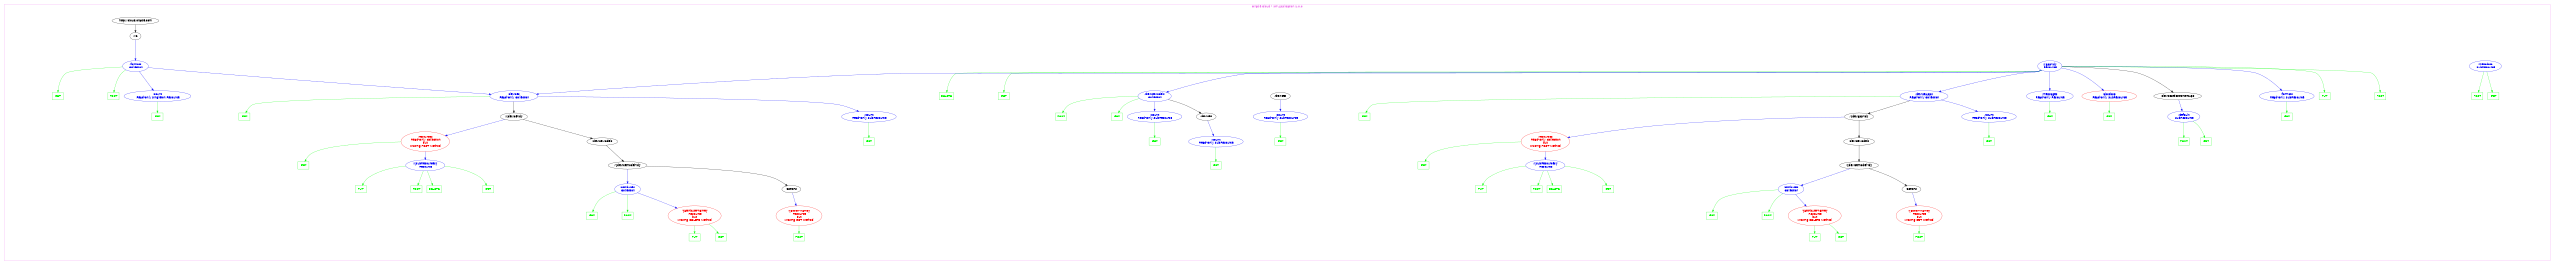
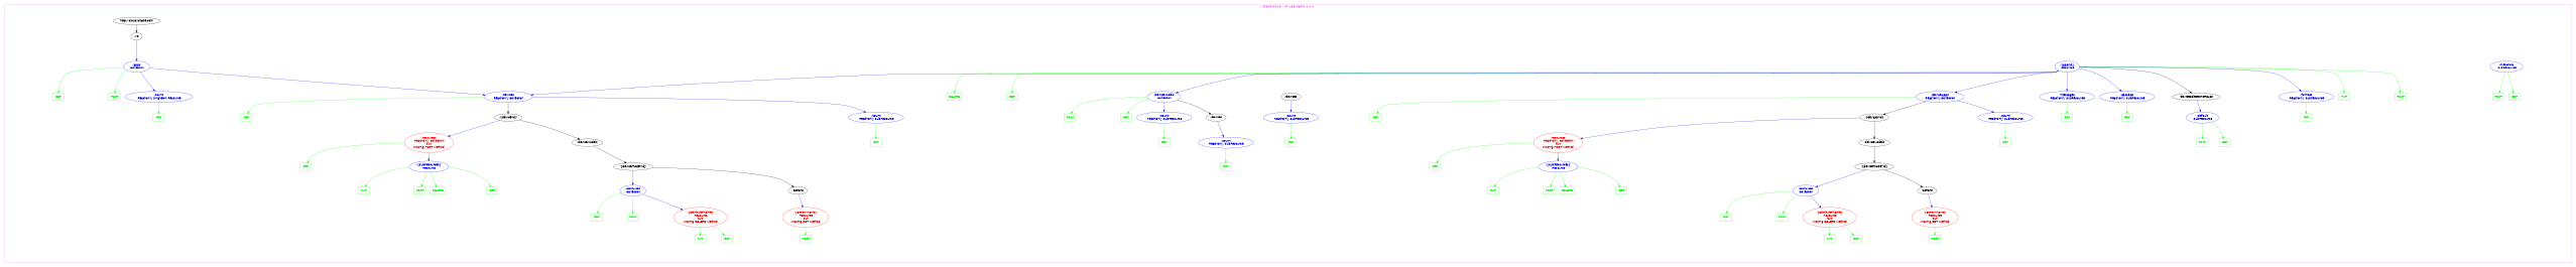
  digraph {
    fontname="DejaVu Sans"
    rankdir=TB
    node [color=green fontcolor=green fontname="DejaVu Sans" shape=box]
    edge [color=green fontcolor=green fontname="DejaVu Sans"]
    n1 [label=POST]
    n2 [label=GET]
    n3 [label=PUT]
    n4 [label=POST]
    n5 [label=DELETE]
    n6 [label=GET]
    n7 [label=POST]
    n8 [label=GET]
    n9 [label=GET]
    n10 [color=blue fontcolor=blue label="/count\n Read-Only SubResource" shape=ellipse]
    n11 [label=GET]
    n12 [color=blue fontcolor=blue label="/count\n Read-Only SubResource" shape=ellipse]
    n13 [color=black fontcolor=black label="/devices" shape=ellipse]
    n14 [label=GET]
    n15 [color=blue fontcolor=blue label="/count\n Read-Only SubResource" shape=ellipse]
    n16 [color=black fontcolor=black label="/devices" shape=ellipse]
    n17 [color=blue fontcolor=blue label="/deviceModels\n Collection" shape=ellipse]
    n18 [label=GET]
    n19 [label=GET]
    n20 [label=PUT]
    n21 [label=POST]
    n22 [label=DELETE]
    n23 [label=GET]
    n24 [color=blue fontcolor=blue label="/{subResources}\n Resource" shape=ellipse]
    n25 [color=red fontcolor=red label="/resources\n Read-Only Collection\nbut\nMissing POST Method" shape=ellipse]
    n26 [label=GET]
    n27 [label=POST]
    n28 [label=PUT]
    n29 [label=GET]
    n30 [color=red fontcolor=red label="/{attribute-name}\n Resource\nbut\nMissing DELETE Method" shape=ellipse]
    n31 [color=blue fontcolor=blue label="/attributes\n Collection" shape=ellipse]
    n32 [label=POST]
    n33 [color=red fontcolor=red label="/{action-name}\n Resource\nbut\nMissing GET Method" shape=ellipse]
    n34 [color=black fontcolor=black label="/actions" shape=ellipse]
    n35 [color=black fontcolor=black label="/{devicemodel-id}" shape=ellipse]
    n36 [color=black fontcolor=black label="/deviceModels" shape=ellipse]
    n37 [color=black fontcolor=black label="/{device-id}" shape=ellipse]
    n38 [label=GET]
    n39 [color=blue fontcolor=blue label="/count\n Read-Only SubResource" shape=ellipse]
    n40 [color=blue fontcolor=blue label="/devices\n Read-Only Collection" shape=ellipse]
    n41 [label=GET]
    n42 [label=GET]
    n43 [label=PUT]
    n44 [label=POST]
    n45 [label=DELETE]
    n46 [label=GET]
    n47 [color=blue fontcolor=blue label="/{subResources}\n Resource" shape=ellipse]
    n48 [color=red fontcolor=red label="/resources\n Read-Only Collection\nbut\nMissing POST Method" shape=ellipse]
    n49 [label=GET]
    n50 [label=POST]
    n51 [label=PUT]
    n52 [label=GET]
    n53 [color=red fontcolor=red label="/{attribute-name}\n Resource\nbut\nMissing DELETE Method" shape=ellipse]
    n54 [color=blue fontcolor=blue label="/attributes\n Collection" shape=ellipse]
    n55 [label=POST]
    n56 [color=red fontcolor=red label="/{action-name}\n Resource\nbut\nMissing GET Method" shape=ellipse]
    n57 [color=black fontcolor=black label="/actions" shape=ellipse]
    n58 [color=black fontcolor=black label="/{devicemodel-id}" shape=ellipse]
    n59 [color=black fontcolor=black label="/deviceModels" shape=ellipse]
    n60 [color=black fontcolor=black label="/{devapp-id}" shape=ellipse]
    n61 [label=GET]
    n62 [color=blue fontcolor=blue label="/count\n Read-Only SubResource" shape=ellipse]
    n63 [color=blue fontcolor=blue label="/deviceApps\n Read-Only Collection" shape=ellipse]
    n64 [label=GET]
-   n65 [color=blue fontcolor=blue label="/messages\n Read-Only Resource" shape=ellipse]
+   n65 [color=blue fontcolor=blue label="/messages\n Read-Only SubResource" shape=ellipse]
    n66 [label=GET]
-   n67 [color=red fontcolor=blue label="/abcsbop\n Read-Only SubResource" shape=ellipse]
+   n67 [color=blue fontcolor=blue label="/abcsbop\n Read-Only SubResource" shape=ellipse]
    n68 [label=POST]
    n69 [label=GET]
    n70 [color=blue fontcolor=blue label="/default\n SubResource" shape=ellipse]
    n71 [color=black fontcolor=black label="/deviceSelectionGroups" shape=ellipse]
    n72 [label=POST]
    n73 [label=GET]
    n74 [color=blue fontcolor=blue label="/metadata\n SubResource" shape=ellipse]
    n75 [label=GET]
    n76 [color=blue fontcolor=blue label="/formats\n Read-Only SubResource" shape=ellipse]
    n77 [color=blue fontcolor=blue label="/{app-id}\n Resource" shape=ellipse]
    n78 [label=GET]
    n79 [color=blue fontcolor=blue label="/count\n Read-Only Singleton Resource" shape=ellipse]
-   n80 [color=blue fontcolor=blue label="/formats\n Collection" shape=ellipse]
+   n80 [color=blue fontcolor=blue label="/apps\n Collection" shape=ellipse]
    n81 [color=black fontcolor=black label="/v2" shape=ellipse]
    n82 [color=black fontcolor=black label="http://cloud.oracle.com" shape=ellipse]
    subgraph cluster_1 {
      color=violet
      fontcolor=violet
      label="Oracle Cloud - IoT Application 1.0.0"
      subgraph cluster_2 {
        color=white
        fontcolor=white
        label="Oracle Cloud - IoT Application 1.0.0"
        n82
        subgraph cluster_3 {
          color=white
          fontcolor=white
          label="Oracle Cloud - IoT Application 1.0.0"
          n81
          subgraph cluster_4 {
            color=white
            fontcolor=white
            label="Oracle Cloud - IoT Application 1.0.0"
            n80
            subgraph cluster_5 {
              color=white
              fontcolor=white
              label="Oracle Cloud - IoT Application 1.0.0"
              n1
            }
            subgraph cluster_6 {
              color=white
              fontcolor=white
              label="Oracle Cloud - IoT Application 1.0.0"
              n2
            }
            subgraph cluster_7 {
              color=white
              fontcolor=white
              label="Oracle Cloud - IoT Application 1.0.0"
              n77
              subgraph cluster_8 {
                color=white
                fontcolor=white
                label="Oracle Cloud - IoT Application 1.0.0"
                n3
              }
              subgraph cluster_9 {
                color=white
                fontcolor=white
                label="Oracle Cloud - IoT Application 1.0.0"
                n4
              }
              subgraph cluster_10 {
                color=white
                fontcolor=white
                label="Oracle Cloud - IoT Application 1.0.0"
                n5
              }
              subgraph cluster_11 {
                color=white
                fontcolor=white
                label="Oracle Cloud - IoT Application 1.0.0"
                n6
              }
              subgraph cluster_12 {
                color=white
                fontcolor=white
                label="Oracle Cloud - IoT Application 1.0.0"
                n17
                subgraph cluster_13 {
                  color=white
                  fontcolor=white
                  label="Oracle Cloud - IoT Application 1.0.0"
                  n7
                }
                subgraph cluster_14 {
                  color=white
                  fontcolor=white
                  label="Oracle Cloud - IoT Application 1.0.0"
                  n8
                }
                subgraph cluster_15 {
                  color=white
                  fontcolor=white
                  label="Oracle Cloud - IoT Application 1.0.0"
                  n10
                  subgraph cluster_16 {
                    color=white
                    fontcolor=white
                    label="Oracle Cloud - IoT Application 1.0.0"
                    n9
                  }
                }
                subgraph cluster_17 {
                  color=white
                  fontcolor=white
                  label="Oracle Cloud - IoT Application 1.0.0"
                  n13
                  subgraph cluster_18 {
                    color=white
                    fontcolor=white
                    label="Oracle Cloud - IoT Application 1.0.0"
                    n12
                    subgraph cluster_19 {
                      color=white
                      fontcolor=white
                      label="Oracle Cloud - IoT Application 1.0.0"
                      n11
                    }
                  }
                }
                subgraph cluster_20 {
                  color=white
                  fontcolor=white
                  label="Oracle Cloud - IoT Application 1.0.0"
                  subgraph cluster_21 {
                    color=white
                    fontcolor=white
                    label="Oracle Cloud - IoT Application 1.0.0"
                    n16
                    subgraph cluster_22 {
                      color=white
                      fontcolor=white
                      label="Oracle Cloud - IoT Application 1.0.0"
                      n15
                      subgraph cluster_23 {
                        color=white
                        fontcolor=white
                        label="Oracle Cloud - IoT Application 1.0.0"
                        n14
                      }
                    }
                  }
                }
              }
              subgraph cluster_24 {
                color=white
                fontcolor=white
                label="Oracle Cloud - IoT Application 1.0.0"
                n40
                subgraph cluster_25 {
                  color=white
                  fontcolor=white
                  label="Oracle Cloud - IoT Application 1.0.0"
                  n18
                }
                subgraph cluster_26 {
                  color=white
                  fontcolor=white
                  label="Oracle Cloud - IoT Application 1.0.0"
                  n37
                  subgraph cluster_27 {
                    color=white
                    fontcolor=white
                    label="Oracle Cloud - IoT Application 1.0.0"
                    n25
                    subgraph cluster_28 {
                      color=white
                      fontcolor=white
                      label="Oracle Cloud - IoT Application 1.0.0"
                      n19
                    }
                    subgraph cluster_29 {
                      color=white
                      fontcolor=white
                      label="Oracle Cloud - IoT Application 1.0.0"
                      n24
                      subgraph cluster_30 {
                        color=white
                        fontcolor=white
                        label="Oracle Cloud - IoT Application 1.0.0"
                        n20
                      }
                      subgraph cluster_31 {
                        color=white
                        fontcolor=white
                        label="Oracle Cloud - IoT Application 1.0.0"
                        n21
                      }
                      subgraph cluster_32 {
                        color=white
                        fontcolor=white
                        label="Oracle Cloud - IoT Application 1.0.0"
                        n22
                      }
                      subgraph cluster_33 {
                        color=white
                        fontcolor=white
                        label="Oracle Cloud - IoT Application 1.0.0"
                        n23
                      }
                    }
                  }
                  subgraph cluster_34 {
                    color=white
                    fontcolor=white
                    label="Oracle Cloud - IoT Application 1.0.0"
                    n36
                    subgraph cluster_35 {
                      color=white
                      fontcolor=white
                      label="Oracle Cloud - IoT Application 1.0.0"
                      n35
                      subgraph cluster_36 {
                        color=white
                        fontcolor=white
                        label="Oracle Cloud - IoT Application 1.0.0"
                        n31
                        subgraph cluster_37 {
                          color=white
                          fontcolor=white
                          label="Oracle Cloud - IoT Application 1.0.0"
                          n26
                        }
                        subgraph cluster_38 {
                          color=white
                          fontcolor=white
                          label="Oracle Cloud - IoT Application 1.0.0"
                          n27
                        }
                        subgraph cluster_39 {
                          color=white
                          fontcolor=white
                          label="Oracle Cloud - IoT Application 1.0.0"
                          n30
                          subgraph cluster_40 {
                            color=white
                            fontcolor=white
                            label="Oracle Cloud - IoT Application 1.0.0"
                            n28
                          }
                          subgraph cluster_41 {
                            color=white
                            fontcolor=white
                            label="Oracle Cloud - IoT Application 1.0.0"
                            n29
                          }
                        }
                      }
                      subgraph cluster_42 {
                        color=white
                        fontcolor=white
                        label="Oracle Cloud - IoT Application 1.0.0"
                        n34
                        subgraph cluster_43 {
                          color=white
                          fontcolor=white
                          label="Oracle Cloud - IoT Application 1.0.0"
                          n33
                          subgraph cluster_44 {
                            color=white
                            fontcolor=white
                            label="Oracle Cloud - IoT Application 1.0.0"
                            n32
                          }
                        }
                      }
                    }
                  }
                }
                subgraph cluster_45 {
                  color=white
                  fontcolor=white
                  label="Oracle Cloud - IoT Application 1.0.0"
                  n39
                  subgraph cluster_46 {
                    color=white
                    fontcolor=white
                    label="Oracle Cloud - IoT Application 1.0.0"
                    n38
                  }
                }
              }
              subgraph cluster_47 {
                color=white
                fontcolor=white
                label="Oracle Cloud - IoT Application 1.0.0"
                n63
                subgraph cluster_48 {
                  color=white
                  fontcolor=white
                  label="Oracle Cloud - IoT Application 1.0.0"
                  n41
                }
                subgraph cluster_49 {
                  color=white
                  fontcolor=white
                  label="Oracle Cloud - IoT Application 1.0.0"
                  n60
                  subgraph cluster_50 {
                    color=white
                    fontcolor=white
                    label="Oracle Cloud - IoT Application 1.0.0"
                    n48
                    subgraph cluster_51 {
                      color=white
                      fontcolor=white
                      label="Oracle Cloud - IoT Application 1.0.0"
                      n42
                    }
                    subgraph cluster_52 {
                      color=white
                      fontcolor=white
                      label="Oracle Cloud - IoT Application 1.0.0"
                      n47
                      subgraph cluster_53 {
                        color=white
                        fontcolor=white
                        label="Oracle Cloud - IoT Application 1.0.0"
                        n43
                      }
                      subgraph cluster_54 {
                        color=white
                        fontcolor=white
                        label="Oracle Cloud - IoT Application 1.0.0"
                        n44
                      }
                      subgraph cluster_55 {
                        color=white
                        fontcolor=white
                        label="Oracle Cloud - IoT Application 1.0.0"
                        n45
                      }
                      subgraph cluster_56 {
                        color=white
                        fontcolor=white
                        label="Oracle Cloud - IoT Application 1.0.0"
                        n46
                      }
                    }
                  }
                  subgraph cluster_57 {
                    color=white
                    fontcolor=white
                    label="Oracle Cloud - IoT Application 1.0.0"
                    n59
                    subgraph cluster_58 {
                      color=white
                      fontcolor=white
                      label="Oracle Cloud - IoT Application 1.0.0"
                      n58
                      subgraph cluster_59 {
                        color=white
                        fontcolor=white
                        label="Oracle Cloud - IoT Application 1.0.0"
                        n54
                        subgraph cluster_60 {
                          color=white
                          fontcolor=white
                          label="Oracle Cloud - IoT Application 1.0.0"
                          n49
                        }
                        subgraph cluster_61 {
                          color=white
                          fontcolor=white
                          label="Oracle Cloud - IoT Application 1.0.0"
                          n50
                        }
                        subgraph cluster_62 {
                          color=white
                          fontcolor=white
                          label="Oracle Cloud - IoT Application 1.0.0"
                          n53
                          subgraph cluster_63 {
                            color=white
                            fontcolor=white
                            label="Oracle Cloud - IoT Application 1.0.0"
                            n51
                          }
                          subgraph cluster_64 {
                            color=white
                            fontcolor=white
                            label="Oracle Cloud - IoT Application 1.0.0"
                            n52
                          }
                        }
                      }
                      subgraph cluster_65 {
                        color=white
                        fontcolor=white
                        label="Oracle Cloud - IoT Application 1.0.0"
                        n57
                        subgraph cluster_66 {
                          color=white
                          fontcolor=white
                          label="Oracle Cloud - IoT Application 1.0.0"
                          n56
                          subgraph cluster_67 {
                            color=white
                            fontcolor=white
                            label="Oracle Cloud - IoT Application 1.0.0"
                            n55
                          }
                        }
                      }
                    }
                  }
                }
                subgraph cluster_68 {
                  color=white
                  fontcolor=white
                  label="Oracle Cloud - IoT Application 1.0.0"
                  n62
                  subgraph cluster_69 {
                    color=white
                    fontcolor=white
                    label="Oracle Cloud - IoT Application 1.0.0"
                    n61
                  }
                }
              }
              subgraph cluster_70 {
                color=white
                fontcolor=white
                label="Oracle Cloud - IoT Application 1.0.0"
                n65
                subgraph cluster_71 {
                  color=white
                  fontcolor=white
                  label="Oracle Cloud - IoT Application 1.0.0"
                  n64
                }
              }
              subgraph cluster_72 {
                color=white
                fontcolor=white
                label="Oracle Cloud - IoT Application 1.0.0"
                n67
                subgraph cluster_73 {
                  color=white
                  fontcolor=white
                  label="Oracle Cloud - IoT Application 1.0.0"
                  n66
                }
              }
              subgraph cluster_74 {
                color=white
                fontcolor=white
                label="Oracle Cloud - IoT Application 1.0.0"
                n71
                subgraph cluster_75 {
                  color=white
                  fontcolor=white
                  label="Oracle Cloud - IoT Application 1.0.0"
                  n70
                  subgraph cluster_76 {
                    color=white
                    fontcolor=white
                    label="Oracle Cloud - IoT Application 1.0.0"
                    n68
                  }
                  subgraph cluster_77 {
                    color=white
                    fontcolor=white
                    label="Oracle Cloud - IoT Application 1.0.0"
                    n69
                  }
                }
              }
              subgraph cluster_78 {
                color=white
                fontcolor=white
                label="Oracle Cloud - IoT Application 1.0.0"
                n74
                subgraph cluster_79 {
                  color=white
                  fontcolor=white
                  label="Oracle Cloud - IoT Application 1.0.0"
                  n72
                }
                subgraph cluster_80 {
                  color=white
                  fontcolor=white
                  label="Oracle Cloud - IoT Application 1.0.0"
                  n73
                }
              }
              subgraph cluster_81 {
                color=white
                fontcolor=white
                label="Oracle Cloud - IoT Application 1.0.0"
                n76
                subgraph cluster_82 {
                  color=white
                  fontcolor=white
                  label="Oracle Cloud - IoT Application 1.0.0"
                  n75
                }
              }
            }
            subgraph cluster_83 {
              color=white
              fontcolor=white
              label="Oracle Cloud - IoT Application 1.0.0"
              n79
              subgraph cluster_84 {
                color=white
                fontcolor=white
                label="Oracle Cloud - IoT Application 1.0.0"
                n78
              }
            }
          }
        }
      }
    }
    n10 -> n9
    n12 -> n11
    n13 -> n12 [color=blue fontcolor=blue]
    n15 -> n14
    n16 -> n15 [color=blue fontcolor=blue]
    n17 -> n7
    n17 -> n8
    n17 -> n10 [color=blue fontcolor=blue]
    n17 -> n13 [color=black fontcolor=black]
    n24 -> n20
    n24 -> n21
    n24 -> n22
    n24 -> n23
    n25 -> n19
    n25 -> n24 [color=blue fontcolor=blue]
    n30 -> n28
    n30 -> n29
    n31 -> n26
    n31 -> n27
    n31 -> n30 [color=blue fontcolor=blue]
    n33 -> n32
    n34 -> n33 [color=blue fontcolor=blue]
    n35 -> n31 [color=blue fontcolor=blue]
    n35 -> n34 [color=black fontcolor=black]
    n36 -> n35 [color=black fontcolor=black]
    n37 -> n25 [color=blue fontcolor=blue]
    n37 -> n36 [color=black fontcolor=black]
    n39 -> n38
    n40 -> n18
    n40 -> n37 [color=black fontcolor=black]
    n40 -> n39 [color=blue fontcolor=blue]
    n47 -> n43
    n47 -> n44
    n47 -> n45
    n47 -> n46
    n48 -> n42
    n48 -> n47 [color=blue fontcolor=blue]
    n53 -> n51
    n53 -> n52
    n54 -> n49
    n54 -> n50
    n54 -> n53 [color=blue fontcolor=blue]
    n56 -> n55
    n57 -> n56 [color=blue fontcolor=blue]
    n58 -> n54 [color=blue fontcolor=blue]
    n58 -> n57 [color=black fontcolor=black]
    n59 -> n58 [color=black fontcolor=black]
    n60 -> n48 [color=blue fontcolor=blue]
    n60 -> n59 [color=black fontcolor=black]
    n62 -> n61
    n63 -> n41
    n63 -> n60 [color=black fontcolor=black]
    n63 -> n62 [color=blue fontcolor=blue]
    n65 -> n64
    n67 -> n66
    n70 -> n68
    n70 -> n69
    n71 -> n70 [color=blue fontcolor=blue]
    n74 -> n72
    n74 -> n73
    n76 -> n75
    n77 -> n3
    n77 -> n4
    n77 -> n5
    n77 -> n6
    n77 -> n17 [color=blue fontcolor=blue]
    n77 -> n40 [color=blue fontcolor=blue]
    n77 -> n63 [color=blue fontcolor=blue]
    n77 -> n65 [color=blue fontcolor=blue]
    n77 -> n67 [color=blue fontcolor=blue]
    n77 -> n71 [color=black fontcolor=black]
    n77 -> n76 [color=blue fontcolor=blue]
    n79 -> n78
    n80 -> n1
    n80 -> n2
    n80 -> n40 [color=blue fontcolor=blue]
    n80 -> n79 [color=blue fontcolor=blue]
    n81 -> n80 [color=blue fontcolor=blue]
    n82 -> n81 [color=black fontcolor=black]
  }
